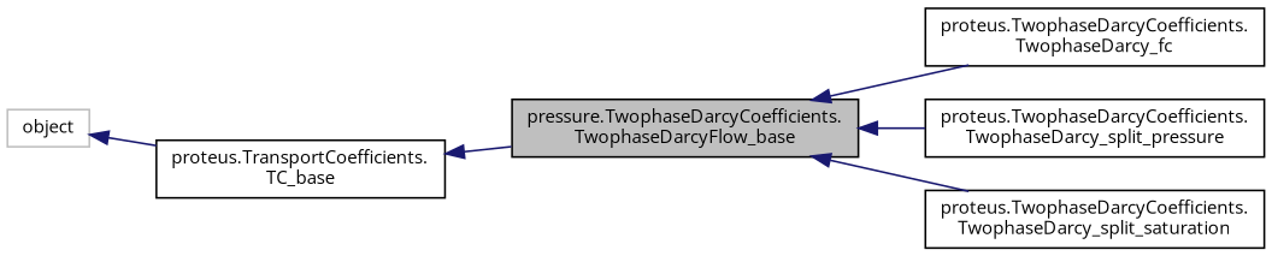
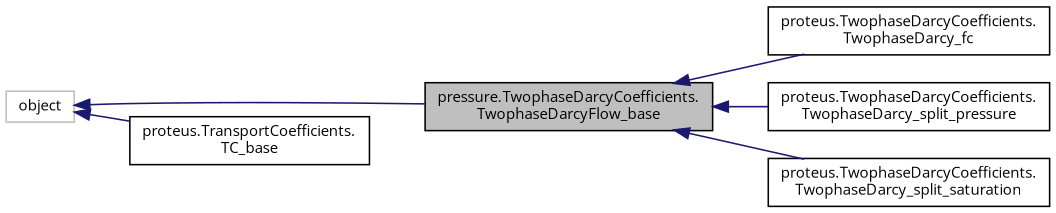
  digraph {
    fontname="Open Sans"
    rankdir=LR
    node [color=black fillcolor=white fontname="Open Sans" fontsize=10 shape=record style=filled]
    edge [color=midnightblue dir=back fontname="Open Sans" fontsize=10 labelfontname=Helvetica labelfontsize=10 style=solid]
    n1 [fillcolor=grey75 fontcolor=black height=0.2 label="pressure.TwophaseDarcyCoefficients.\lTwophaseDarcyFlow_base" width=0.4]
    n2 [height=0.2 label="proteus.TwophaseDarcyCoefficients.\lTwophaseDarcy_fc" width=0.4]
    n3 [height=0.2 label="proteus.TwophaseDarcyCoefficients.\lTwophaseDarcy_split_pressure" width=0.4]
    n4 [height=0.2 label="proteus.TwophaseDarcyCoefficients.\lTwophaseDarcy_split_saturation" width=0.4]
    n5 [height=0.2 label="proteus.TransportCoefficients.\lTC_base" width=0.4]
    n6 [color=grey75 height=0.2 label=object width=0.4]
    n1 -> n2
    n1 -> n3
    n1 -> n4
-   n5 -> n1
+   n6 -> n1
    n6 -> n5
  }
